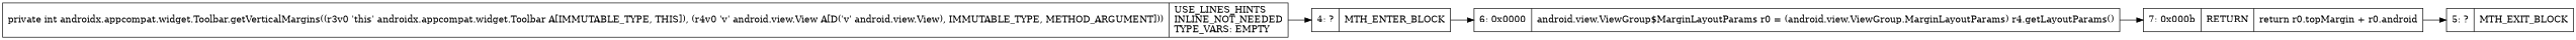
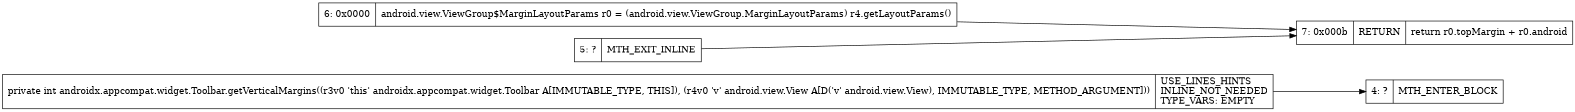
  digraph {
    fontname="DejaVu Serif"
    rankdir=LR
    node [fontname="DejaVu Serif" shape=record]
    edge [fontname="DejaVu Serif"]
    n1 [label="{4\:\ ?|MTH_ENTER_BLOCK\l}"]
    n2 [label="{6\:\ 0x0000|android.view.ViewGroup$MarginLayoutParams r0 = (android.view.ViewGroup.MarginLayoutParams) r4.getLayoutParams()\l}"]
    n3 [label="{7\:\ 0x000b|RETURN\l|return r0.topMargin + r0.android\l}"]
-   n4 [label="{5\:\ ?|MTH_EXIT_BLOCK\l}"]
+   n4 [label="{5\:\ ?|MTH_EXIT_INLINE\l}"]
    n5 [label="{private int androidx.appcompat.widget.Toolbar.getVerticalMargins((r3v0 'this' androidx.appcompat.widget.Toolbar A[IMMUTABLE_TYPE, THIS]), (r4v0 'v' android.view.View A[D('v' android.view.View), IMMUTABLE_TYPE, METHOD_ARGUMENT]))  | USE_LINES_HINTS\lINLINE_NOT_NEEDED\lTYPE_VARS: EMPTY\l}"]
-   n1 -> n2
    n2 -> n3
-   n3 -> n4
+   n4 -> n3
    n5 -> n1
  }
